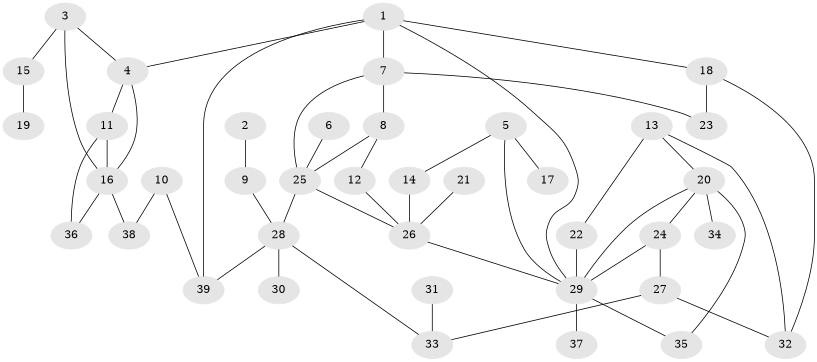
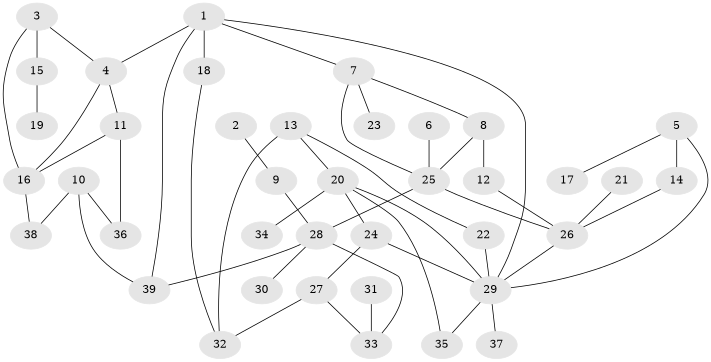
  graph {
    node [color=gray90 style=filled]
    edge [weight=1.0]
    1
    4
    7
    18
    29
    39
    16
    11
    25
    8
    23
    32
    35
    37
    2
    9
    28
    26
    3
    15
    19
    38
    36
    5
    14
    17
    6
    12
    33
    30
    10
    13
    20
    22
    24
    34
    27
    21
    31
    1 -- 4
    1 -- 7
    1 -- 18
    1 -- 29
    1 -- 39
    4 -- 16
    4 -- 11
    7 -- 25
    7 -- 8
    7 -- 23
-   18 -- 23
    18 -- 32
    29 -- 35
    29 -- 37
    16 -- 38
-   16 -- 36
+   10 -- 36
    11 -- 16
    11 -- 36
    25 -- 28
    25 -- 26
    8 -- 25
    8 -- 12
    2 -- 9
    9 -- 28
    28 -- 39
    28 -- 33
    28 -- 30
    26 -- 29
    3 -- 4
    3 -- 16
    3 -- 15
    15 -- 19
    5 -- 29
    5 -- 14
    5 -- 17
    14 -- 26
    6 -- 25
    12 -- 26
    10 -- 39
    10 -- 38
    13 -- 32
    13 -- 20
    13 -- 22
    20 -- 29
    20 -- 35
    20 -- 24
    20 -- 34 [weight=2.0]
    22 -- 29
    24 -- 29
    24 -- 27
    27 -- 32
    27 -- 33
    21 -- 26
    31 -- 33
  }
